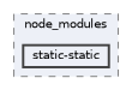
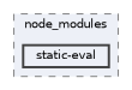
  digraph {
    compound=true
-   n1 [color=grey25 fillcolor="#edf0f7" fontname=Helvetica fontsize=10 height=0.2 label="static-static" shape=box style="filled,bold" width=0.4]
+   n1 [color=grey25 fillcolor="#edf0f7" fontname=Helvetica fontsize=10 height=0.2 label="static-eval" shape=box style="filled,bold" width=0.4]
    subgraph cluster_1 {
      bgcolor="#edf0f7"
      fontname=Helvetica
      fontsize=10
      label=node_modules
      pencolor=grey50
      style="filled,dashed"
      n1
    }
  }
